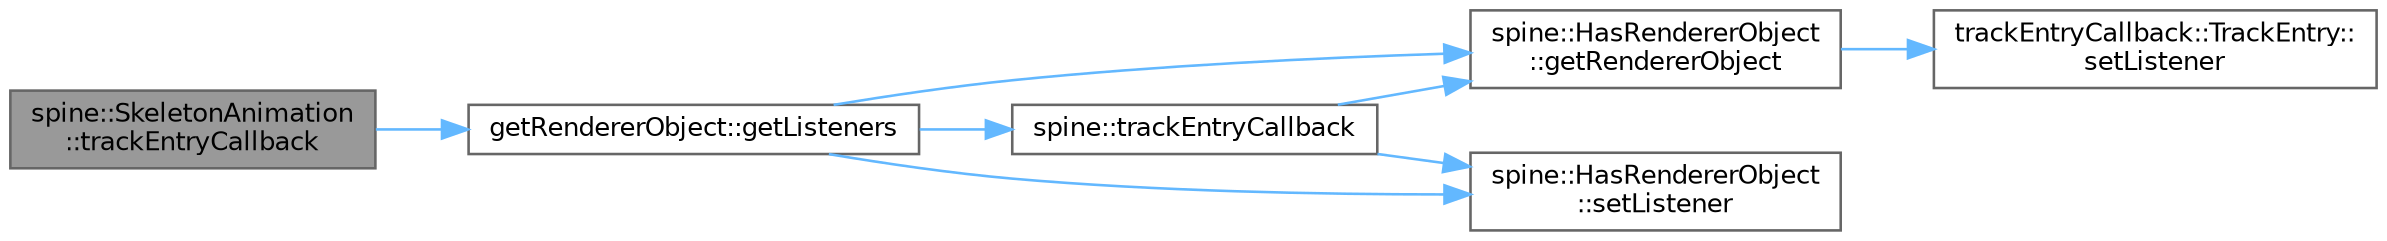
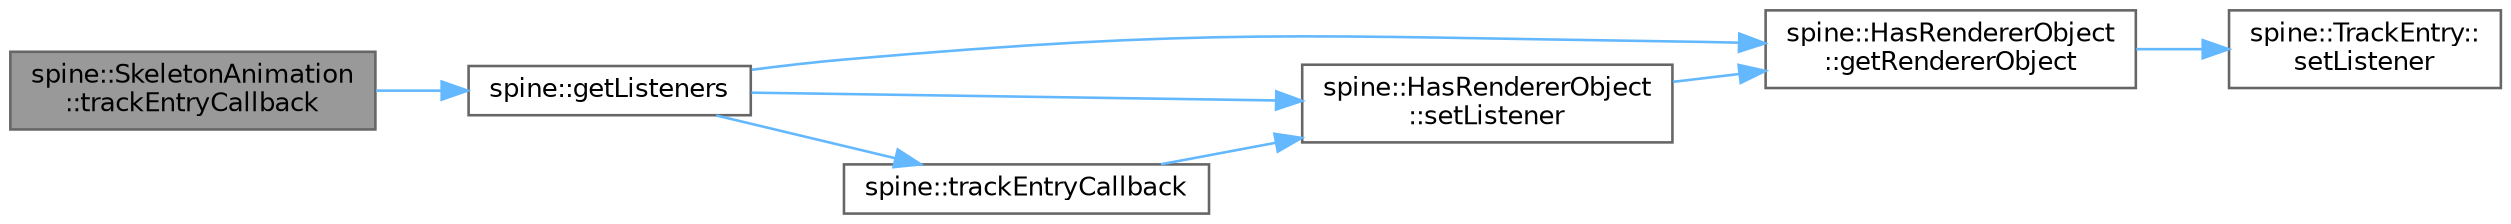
  digraph {
    rankdir=LR
    node [color=grey40 fillcolor=white fontname=Helvetica fontsize=10 shape=box style=filled]
    edge [color=steelblue1 fontname=Helvetica fontsize=10 labelfontname=Helvetica labelfontsize=10 style=solid]
    n1 [color=gray40 fillcolor=grey60 fontcolor=black height=0.2 label="spine::SkeletonAnimation\l::trackEntryCallback" width=0.4]
-   n2 [height=0.2 label="getRendererObject::getListeners" width=0.4]
+   n2 [height=0.2 label="spine::getListeners" width=0.4]
    n3 [height=0.2 label="spine::HasRendererObject\l::getRendererObject" width=0.4]
    n4 [height=0.2 label="spine::HasRendererObject\l::setListener" width=0.4]
    n5 [height=0.2 label="spine::trackEntryCallback" width=0.4]
-   n6 [height=0.2 label="trackEntryCallback::TrackEntry::\lsetListener" width=0.4]
+   n6 [height=0.2 label="spine::TrackEntry::\lsetListener" width=0.4]
    n1 -> n2
    n2 -> n3
    n2 -> n4
    n2 -> n5
    n3 -> n6
-   n5 -> n3
+   n4 -> n3
    n5 -> n4
  }
